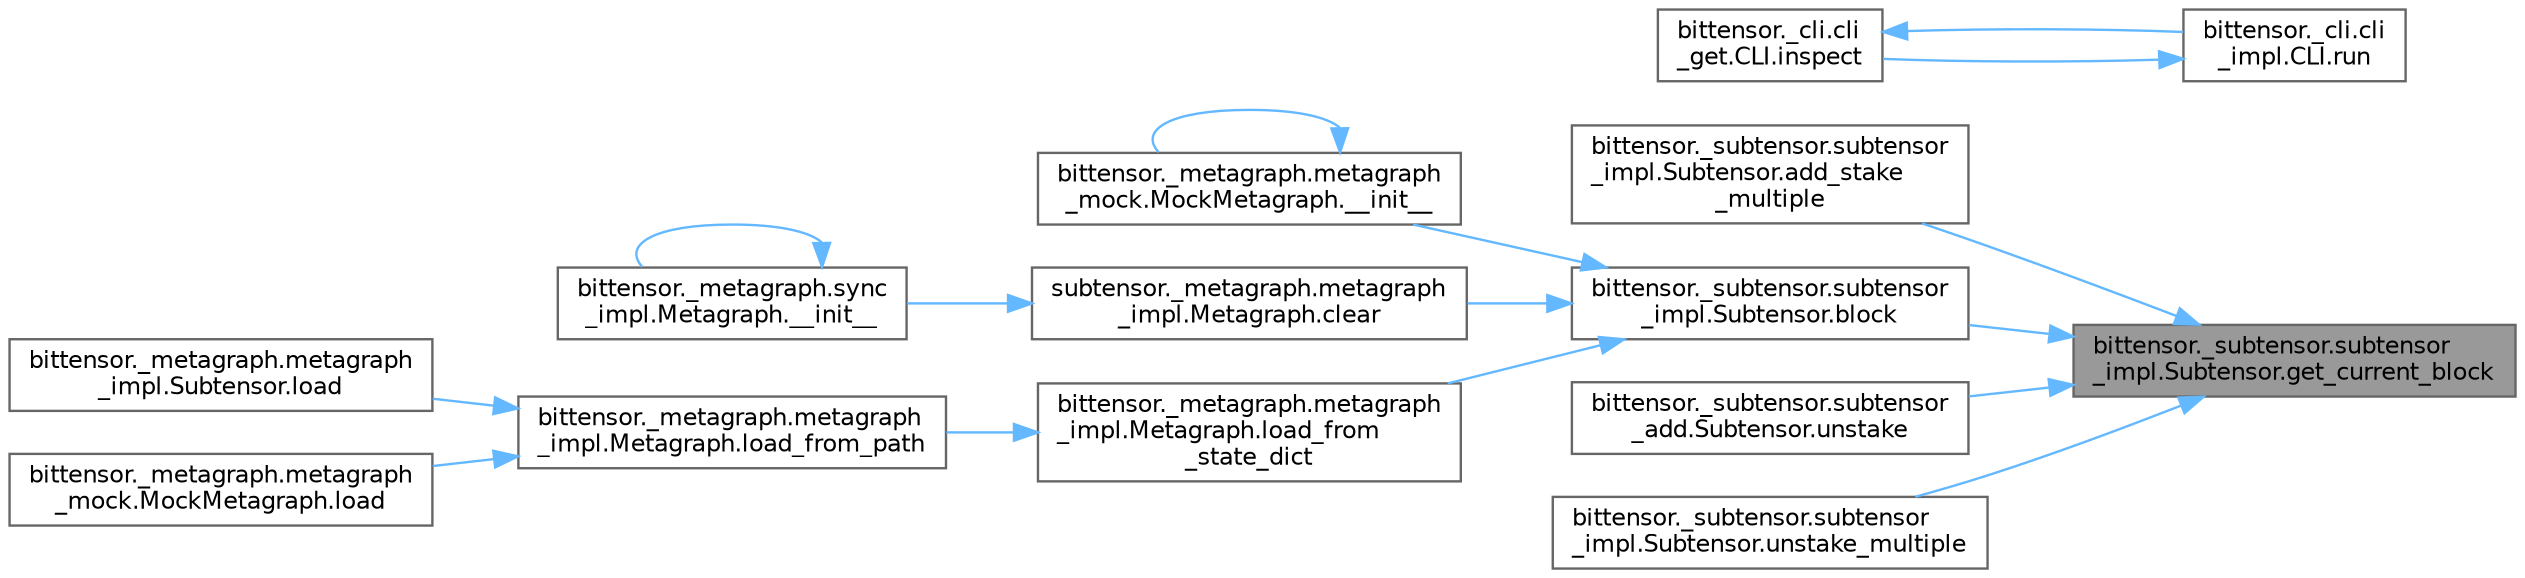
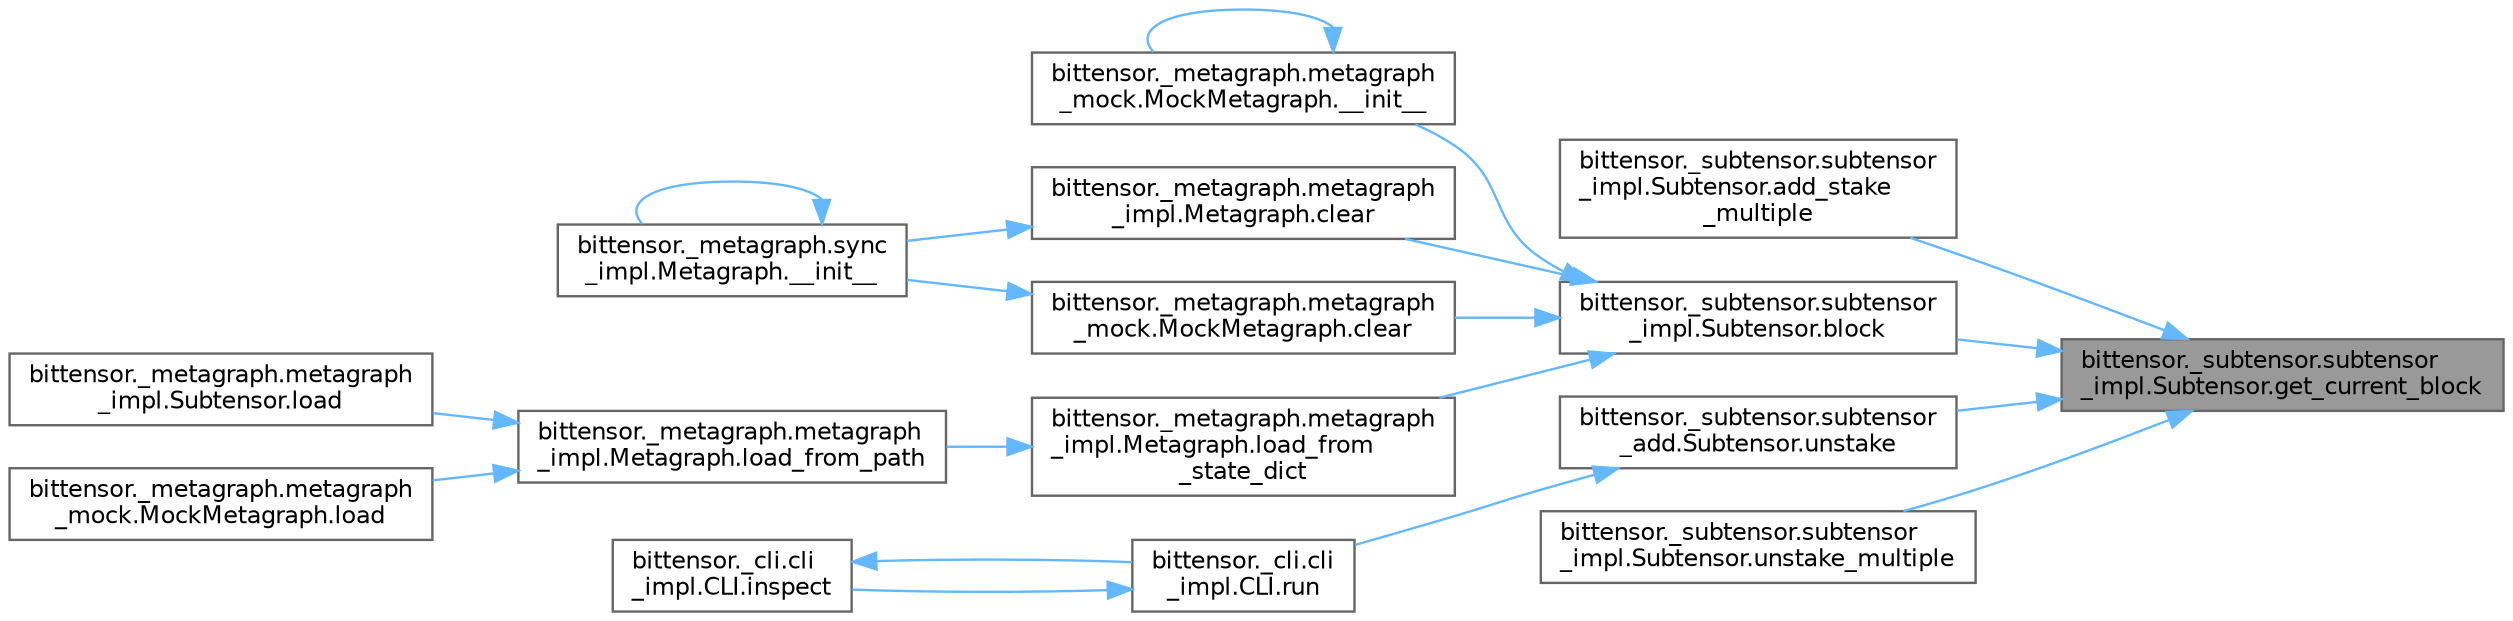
  digraph {
    rankdir=RL
    node [color=grey40 fillcolor=white fontname=Helvetica fontsize=10 shape=box style=filled]
    edge [color=steelblue1 dir=back fontname=Helvetica fontsize=10 labelfontname=Helvetica labelfontsize=10 style=solid]
    n1 [color=gray40 fillcolor=grey60 fontcolor=black height=0.2 label="bittensor._subtensor.subtensor\l_impl.Subtensor.get_current_block" width=0.4]
    n2 [height=0.2 label="bittensor._subtensor.subtensor\l_impl.Subtensor.add_stake\l_multiple" width=0.4]
    n3 [height=0.2 label="bittensor._subtensor.subtensor\l_impl.Subtensor.block" width=0.4]
    n4 [height=0.2 label="bittensor._subtensor.subtensor\l_add.Subtensor.unstake" width=0.4]
    n5 [height=0.2 label="bittensor._subtensor.subtensor\l_impl.Subtensor.unstake_multiple" width=0.4]
    n6 [height=0.2 label="bittensor._metagraph.metagraph\l_mock.MockMetagraph.__init__" width=0.4]
-   n7 [height=0.2 label="subtensor._metagraph.metagraph\l_impl.Metagraph.clear" width=0.4]
+   n7 [height=0.2 label="bittensor._metagraph.metagraph\l_impl.Metagraph.clear" width=0.4]
+   n8 [height=0.2 label="bittensor._metagraph.metagraph\l_mock.MockMetagraph.clear" width=0.4]
    n9 [height=0.2 label="bittensor._metagraph.metagraph\l_impl.Metagraph.load_from\l_state_dict" width=0.4]
    n10 [height=0.2 label="bittensor._cli.cli\l_impl.CLI.run" width=0.4]
    n11 [height=0.2 label="bittensor._metagraph.sync\l_impl.Metagraph.__init__" width=0.4]
    n12 [height=0.2 label="bittensor._metagraph.metagraph\l_impl.Metagraph.load_from_path" width=0.4]
    n13 [height=0.2 label="bittensor._metagraph.metagraph\l_impl.Subtensor.load" width=0.4]
    n14 [height=0.2 label="bittensor._metagraph.metagraph\l_mock.MockMetagraph.load" width=0.4]
-   n15 [height=0.2 label="bittensor._cli.cli\l_get.CLI.inspect" width=0.4]
+   n15 [height=0.2 label="bittensor._cli.cli\l_impl.CLI.inspect" width=0.4]
    n1 -> n2
    n1 -> n3
    n1 -> n4
    n1 -> n5
    n3 -> n6
    n3 -> n7
+   n3 -> n8
    n3 -> n9
+   n4 -> n10
    n6 -> n6
    n7 -> n11
+   n8 -> n11
    n9 -> n12
    n10 -> n15
    n11 -> n11
    n12 -> n13
    n12 -> n14
    n15 -> n10
  }
